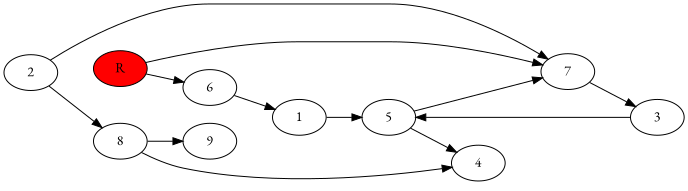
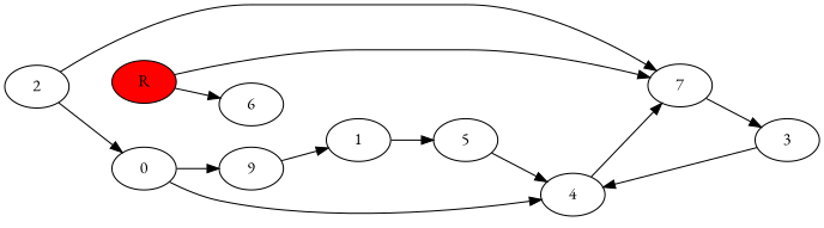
  digraph {
    fontname="EB Garamond"
    rankdir=LR
    node [fontname="EB Garamond"]
    edge [fontname="EB Garamond"]
    1
    5
    4
    2
    7
-   8
+   8 [label=0]
    6
    3
    9
    R [fillcolor="#ff0000" style=filled]
    1 -> 5
    5 -> 4
-   5 -> 7
+   4 -> 7
    2 -> 7
    2 -> 8
    7 -> 3
    8 -> 4
    8 -> 9
-   6 -> 1
-   3 -> 5
+   9 -> 1
+   3 -> 4
    R -> 7
    R -> 6
  }
